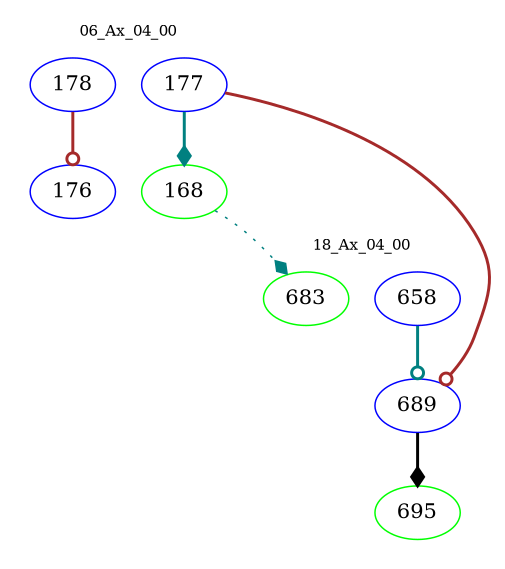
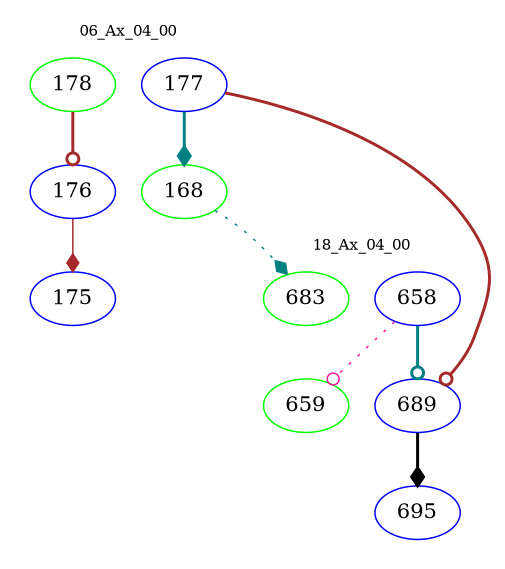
  digraph {
    node [color=blue]
    edge [arrowhead=odot color=teal style=bold]
    n1 [label=658]
+   n2 [color=green label=659]
    n3 [label=689]
-   n4 [color=green label=695]
+   n4 [label=695]
    n5 [color=green label=683]
    n6 [label=177]
    n7 [color=green label=168]
-   n8 [label=178]
+   n8 [color=green label=178]
    n9 [label=176]
+   n10 [label=175]
    subgraph cluster_1 {
      color=white
      fontsize=10
      label="18_Ax_04_00"
      n1
+     n2
      n3
      n4
      n5
    }
    subgraph cluster_2 {
      color=white
      fontsize=10
      label="06_Ax_04_00"
      n6
      n7
      n8
      n9
+     n10
    }
+   n1 -> n2 [color=deeppink style=dotted]
    n1 -> n3
    n3 -> n4 [arrowhead=diamond color=black]
    n6 -> n3 [color=brown]
    n6 -> n7 [arrowhead=diamond]
    n7 -> n5 [arrowhead=diamond style=dotted]
    n8 -> n9 [color=brown]
+   n9 -> n10 [arrowhead=diamond color=brown style=solid]
  }
